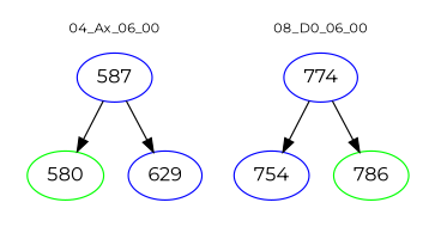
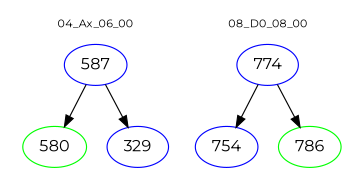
  digraph {
    fontname=Montserrat
    node [color=blue fontname=Montserrat]
    edge [color=black fontname=Montserrat]
    n1 [label=587]
    n2 [color=green label=580]
-   n3 [label=629]
+   n3 [label=329]
    n4 [label=774]
    n5 [label=754]
    n6 [color=green label=786]
    subgraph cluster_1 {
      color=white
      fontsize=10
      label="04_Ax_06_00"
      n1
      n2
      n3
    }
    subgraph cluster_2 {
      color=white
      fontsize=10
-     label="08_D0_06_00"
+     label="08_D0_08_00"
      n4
      n5
      n6
    }
    n1 -> n2
    n1 -> n3
    n4 -> n5
    n4 -> n6
  }
